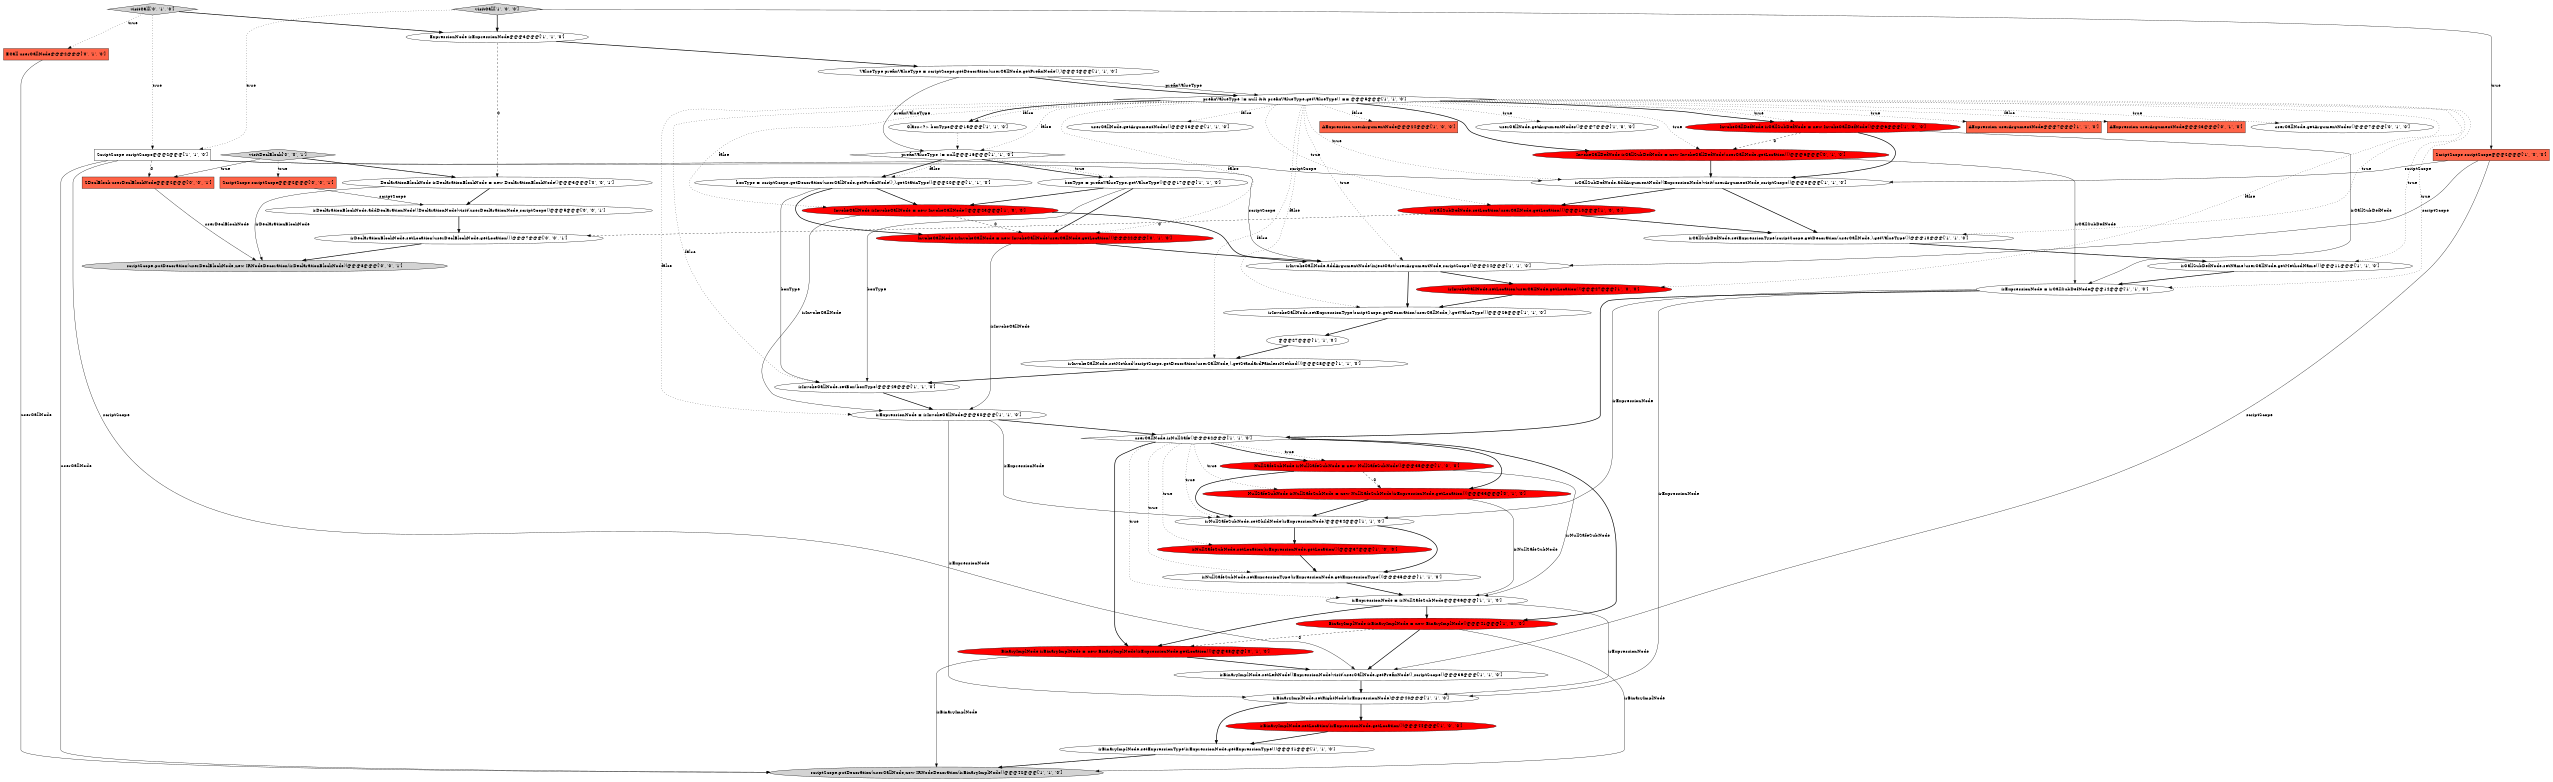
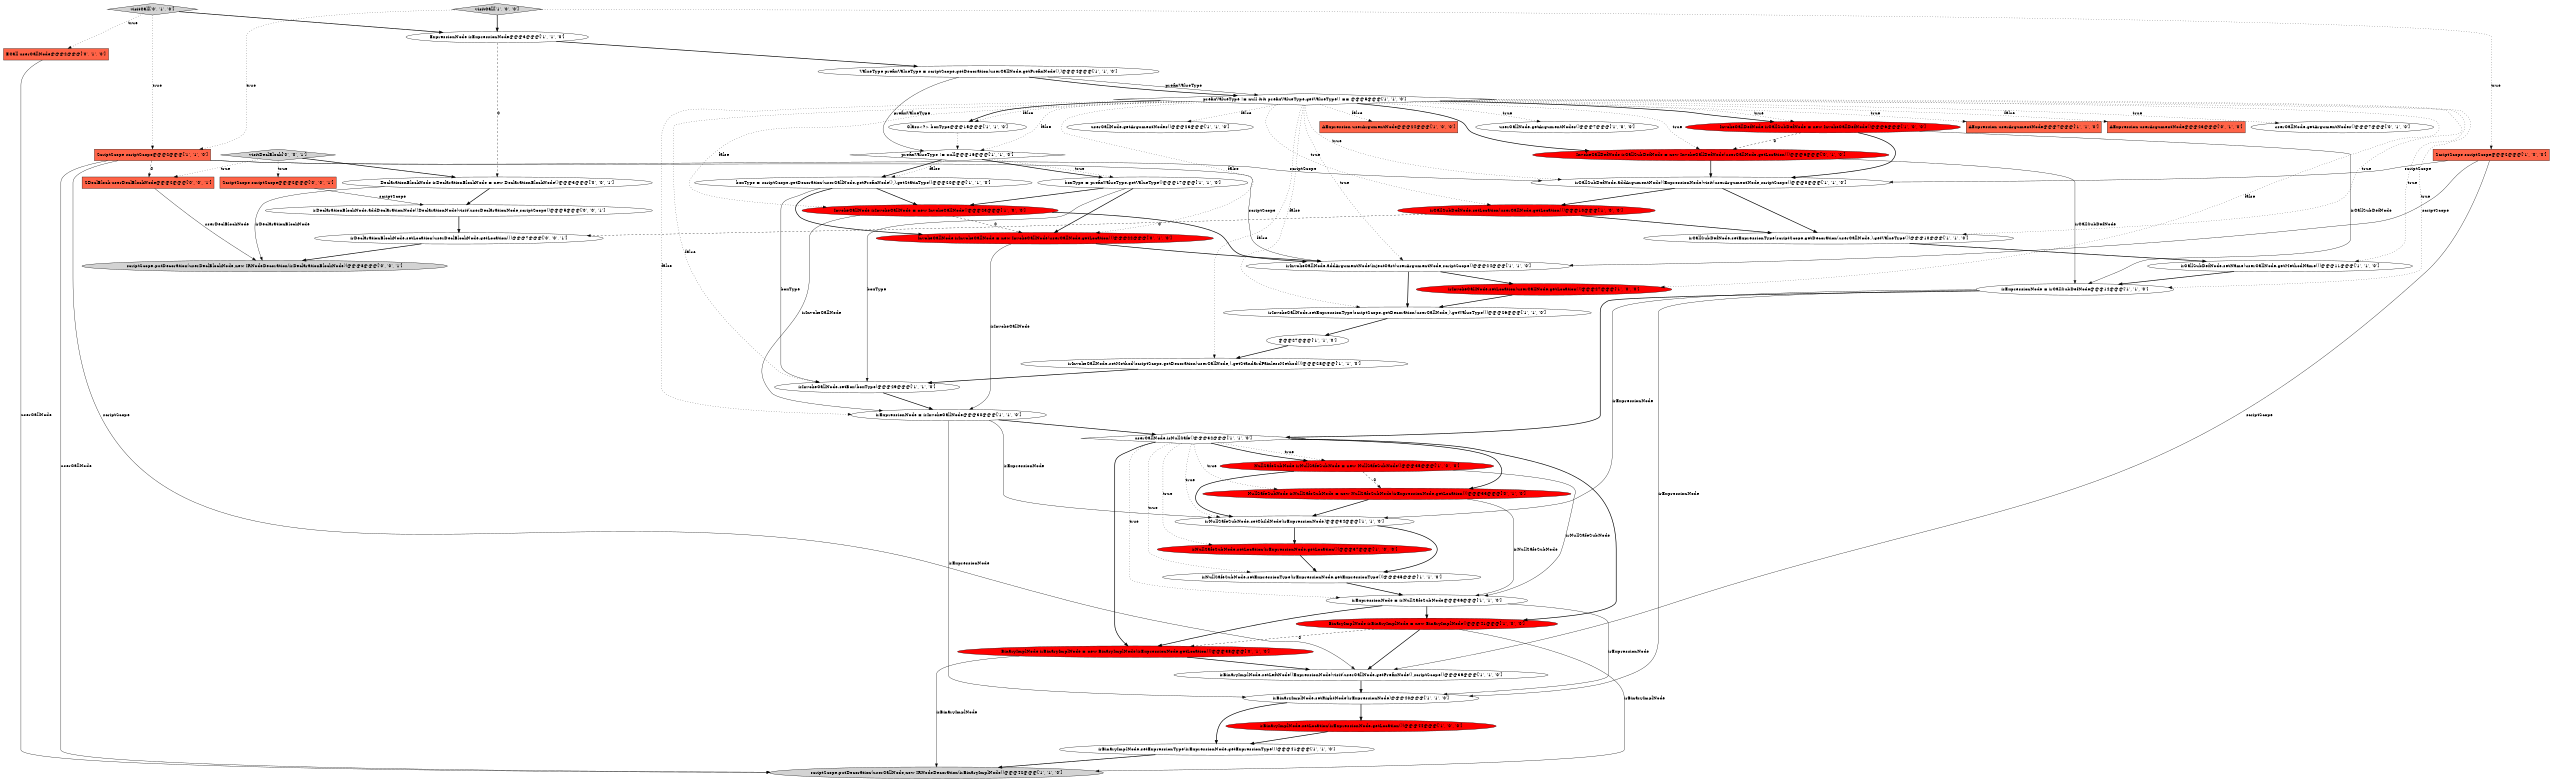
  digraph {
    node [fillcolor=white shape=ellipse style=filled]
    edge [style=bold]
    n1 [label="irExpressionNode = irInvokeCallNode@@@30@@@['1', '1', '0']"]
    n2 [label="userCallNode.isNullSafe()@@@32@@@['1', '1', '0']" shape=diamond]
    n3 [label="irNullSafeSubNode.setChildNode(irExpressionNode)@@@34@@@['1', '1', '0']"]
    n4 [label="irBinaryImplNode.setRightNode(irExpressionNode)@@@40@@@['1', '1', '0']"]
    n5 [fillcolor=red label="NullSafeSubNode irNullSafeSubNode = new NullSafeSubNode()@@@35@@@['1', '0', '0']"]
    n6 [fillcolor=red label="NullSafeSubNode irNullSafeSubNode = new NullSafeSubNode(irExpressionNode.getLocation())@@@33@@@['0', '1', '0']"]
    n7 [label="irExpressionNode = irNullSafeSubNode@@@36@@@['1', '1', '0']"]
    n8 [fillcolor=red label="BinaryImplNode irBinaryImplNode = new BinaryImplNode(irExpressionNode.getLocation())@@@38@@@['0', '1', '0']"]
    n9 [label="irNullSafeSubNode.setExpressionType(irExpressionNode.getExpressionType())@@@35@@@['1', '1', '0']"]
    n10 [fillcolor=red label="BinaryImplNode irBinaryImplNode = new BinaryImplNode()@@@41@@@['1', '0', '0']"]
    n11 [fillcolor=red label="irNullSafeSubNode.setLocation(irExpressionNode.getLocation())@@@37@@@['1', '0', '0']"]
    n12 [label="irBinaryImplNode.setExpressionType(irExpressionNode.getExpressionType())@@@41@@@['1', '1', '0']"]
    n13 [fillcolor=red label="irBinaryImplNode.setLocation(irExpressionNode.getLocation())@@@44@@@['1', '0', '0']"]
    n14 [fillcolor=tomato label="AExpression userArgumentNode@@@7@@@['1', '1', '0']" shape=box]
    n15 [fillcolor=tomato label="ScriptScope scriptScope@@@2@@@['0', '0', '1']" shape=box]
    n16 [label="irDeclarationBlockNode.addDeclarationNode((DeclarationNode)visit(userDeclarationNode,scriptScope))@@@5@@@['0', '0', '1']"]
    n17 [label="irDeclarationBlockNode.setLocation(userDeclBlockNode.getLocation())@@@7@@@['0', '0', '1']"]
    n18 [label="irBinaryImplNode.setLeftNode((ExpressionNode)visit(userCallNode.getPrefixNode(),scriptScope))@@@39@@@['1', '1', '0']"]
    n19 [fillcolor=lightgray label="scriptScope.putDecoration(userCallNode,new IRNodeDecoration(irBinaryImplNode))@@@42@@@['1', '1', '0']"]
    n20 [fillcolor=tomato label="AExpression userArgumentNode@@@23@@@['0', '1', '0']" shape=box]
    n21 [label="userCallNode.getArgumentNodes()@@@7@@@['0', '1', '0']"]
    n22 [label="irCallSubDefNode.setExpressionType(scriptScope.getDecoration(userCallNode,).getValueType())@@@10@@@['1', '1', '0']"]
    n23 [label="irCallSubDefNode.setName(userCallNode.getMethodName())@@@11@@@['1', '1', '0']"]
    n24 [label="irExpressionNode = irCallSubDefNode@@@12@@@['1', '1', '0']"]
    n25 [label="irCallSubDefNode.addArgumentNode((ExpressionNode)visit(userArgumentNode,scriptScope))@@@8@@@['1', '1', '0']"]
    n26 [fillcolor=red label="irCallSubDefNode.setLocation(userCallNode.getLocation())@@@10@@@['1', '0', '0']"]
    n27 [label="irInvokeCallNode.setBox(boxType)@@@29@@@['1', '1', '0']"]
    n28 [label="DeclarationBlockNode irDeclarationBlockNode = new DeclarationBlockNode()@@@3@@@['0', '0', '1']"]
    n29 [fillcolor=lightgray label="scriptScope.putDecoration(userDeclBlockNode,new IRNodeDecoration(irDeclarationBlockNode))@@@8@@@['0', '0', '1']"]
    n30 [fillcolor=tomato label="ScriptScope scriptScope@@@2@@@['1', '0', '0']" shape=box]
    n31 [label="irInvokeCallNode.addArgumentNode(injectCast(userArgumentNode,scriptScope))@@@24@@@['1', '1', '0']"]
    n32 [label="irInvokeCallNode.setExpressionType(scriptScope.getDecoration(userCallNode,).getValueType())@@@26@@@['1', '1', '0']"]
    n33 [fillcolor=red label="irInvokeCallNode.setLocation(userCallNode.getLocation())@@@27@@@['1', '0', '0']"]
    n34 [label="userCallNode.getArgumentNodes()@@@23@@@['1', '1', '0']"]
    n35 [fillcolor=lightgray label="visitDeclBlock['0', '0', '1']" shape=diamond]
    n36 [fillcolor=tomato label="SDeclBlock userDeclBlockNode@@@2@@@['0', '0', '1']" shape=box]
    n37 [fillcolor=red label="InvokeCallNode irInvokeCallNode = new InvokeCallNode(userCallNode.getLocation())@@@22@@@['0', '1', '0']"]
    n38 [label="Class<?> boxType@@@15@@@['1', '1', '0']"]
    n39 [label="prefixValueType != null@@@16@@@['1', '1', '0']" shape=diamond]
    n40 [label="boxType = scriptScope.getDecoration(userCallNode.getPrefixNode(),).getStaticType()@@@20@@@['1', '1', '0']"]
    n41 [label="boxType = prefixValueType.getValueType()@@@17@@@['1', '1', '0']"]
    n42 [fillcolor=red label="InvokeCallDefNode irCallSubDefNode = new InvokeCallDefNode()@@@6@@@['1', '0', '0']"]
    n43 [fillcolor=red label="InvokeCallDefNode irCallSubDefNode = new InvokeCallDefNode(userCallNode.getLocation())@@@6@@@['0', '1', '0']"]
    n44 [label="prefixValueType != null && prefixValueType.getValueType() == @@@5@@@['1', '1', '0']" shape=diamond]
    n45 [fillcolor=tomato label="AExpression userArgumentNode@@@24@@@['1', '0', '0']" shape=box]
    n46 [label="irInvokeCallNode.setMethod(scriptScope.getDecoration(userCallNode,).getStandardPainlessMethod())@@@28@@@['1', '1', '0']"]
    n47 [label="userCallNode.getArgumentNodes()@@@7@@@['1', '0', '0']"]
    n48 [fillcolor=red label="InvokeCallNode irInvokeCallNode = new InvokeCallNode()@@@23@@@['1', '0', '0']"]
    n49 [label="@@@27@@@['1', '1', '0']"]
    n50 [fillcolor=tomato label="ECall userCallNode@@@2@@@['0', '1', '0']" shape=box]
    n51 [label="ExpressionNode irExpressionNode@@@3@@@['1', '1', '0']"]
    n52 [label="ValueType prefixValueType = scriptScope.getDecoration(userCallNode.getPrefixNode(),)@@@4@@@['1', '1', '0']"]
    n53 [fillcolor=lightgray label="visitCall['1', '0', '0']" shape=diamond]
-   n54 [label="ScriptScope scriptScope@@@2@@@['1', '1', '0']" shape=box]
+   n54 [fillcolor=tomato label="ScriptScope scriptScope@@@2@@@['1', '1', '0']" shape=box]
    n55 [fillcolor=lightgray label="visitCall['0', '1', '0']" shape=diamond]
    n1 -> n2
    n1 -> n3 [label=irExpressionNode style=solid]
    n1 -> n4 [label=irExpressionNode style=solid]
    n2 -> n3 [label=true style=dotted]
    n2 -> n5 [label=true style=dotted]
    n2 -> n5
    n2 -> n6
    n2 -> n6 [label=true style=dotted]
    n2 -> n7 [label=true style=dotted]
    n2 -> n8
    n2 -> n9 [label=true style=dotted]
    n2 -> n10
    n2 -> n11 [label=true style=dotted]
    n3 -> n9
    n3 -> n11
    n4 -> n12
    n4 -> n13
    n5 -> n3
    n5 -> n6 [label=0 style=dashed]
    n5 -> n7 [label=irNullSafeSubNode style=solid]
    n6 -> n3
    n6 -> n7 [label=irNullSafeSubNode style=solid]
    n7 -> n4 [label=irExpressionNode style=solid]
    n7 -> n8
    n7 -> n10
    n8 -> n18
    n8 -> n19 [label=irBinaryImplNode style=solid]
    n9 -> n7
    n10 -> n8 [label=0 style=dashed]
    n10 -> n18
    n10 -> n19 [label=irBinaryImplNode style=solid]
    n11 -> n9
    n12 -> n19
    n13 -> n12
    n15 -> n16 [label=scriptScope style=solid]
    n16 -> n17
    n17 -> n29
    n18 -> n4
    n22 -> n23
    n23 -> n24
    n24 -> n2
    n24 -> n3 [label=irExpressionNode style=solid]
    n24 -> n4 [label=irExpressionNode style=solid]
    n25 -> n22
    n25 -> n26
    n26 -> n17 [label=0 style=dashed]
    n26 -> n22
    n27 -> n1
    n28 -> n16
    n28 -> n29 [label=irDeclarationBlockNode style=solid]
    n30 -> n18 [label=scriptScope style=solid]
    n30 -> n25 [label=scriptScope style=solid]
    n30 -> n31 [label=scriptScope style=solid]
    n31 -> n32
    n31 -> n33
    n32 -> n49
    n33 -> n32
    n35 -> n15 [label=true style=dotted]
    n35 -> n28
-   n35 -> n36 [label=true style=solid]
+   n35 -> n36 [label=true style=dotted]
    n36 -> n29 [label=userDeclBlockNode style=solid]
    n37 -> n1 [label=irInvokeCallNode style=solid]
    n37 -> n31
    n38 -> n39 [style=dotted]
    n39 -> n40
    n39 -> n40 [label=false style=dotted]
    n39 -> n41
    n39 -> n41 [label=true style=dotted]
    n40 -> n27 [label=boxType style=solid]
    n40 -> n37
    n40 -> n48
    n41 -> n27 [label=boxType style=solid]
    n41 -> n37
    n41 -> n48
    n42 -> n24 [label=irCallSubDefNode style=solid]
    n42 -> n25
    n42 -> n43 [label=0 style=dashed]
    n43 -> n24 [label=irCallSubDefNode style=solid]
    n43 -> n25
    n44 -> n1 [label=false style=dotted]
    n44 -> n14 [label=true style=dotted]
    n44 -> n20 [label=false style=dotted]
    n44 -> n21 [label=true style=dotted]
    n44 -> n22 [label=true style=dotted]
    n44 -> n23 [label=true style=dotted]
    n44 -> n24 [label=true style=dotted]
    n44 -> n25 [label=true style=dotted]
    n44 -> n26 [label=true style=dotted]
    n44 -> n27 [label=false style=dotted]
    n44 -> n31 [label=true style=dotted]
    n44 -> n32 [label=false style=dotted]
    n44 -> n33 [label=false style=dotted]
    n44 -> n34 [label=false style=dotted]
    n44 -> n37 [label=false style=dotted]
    n44 -> n38
    n44 -> n38 [label=false style=dotted]
    n44 -> n39 [label=false style=dotted]
    n44 -> n42 [label=true style=dotted]
    n44 -> n42
    n44 -> n43
    n44 -> n43 [label=true style=dotted]
    n44 -> n45 [label=false style=dotted]
    n44 -> n46 [label=false style=dotted]
    n44 -> n47 [label=true style=dotted]
    n44 -> n48 [label=false style=dotted]
    n46 -> n27
    n48 -> n1 [label=irInvokeCallNode style=solid]
    n48 -> n31
    n48 -> n37 [label=0 style=dashed]
    n49 -> n46
    n50 -> n19 [label=userCallNode style=solid]
    n51 -> n28 [label=0 style=dashed]
    n51 -> n52
    n52 -> n39 [label=prefixValueType style=solid]
    n52 -> n44 [label=prefixValueType style=solid]
    n52 -> n44
-   n53 -> n30 [label=true style=solid]
+   n53 -> n30 [label=true style=dotted]
    n53 -> n51
    n53 -> n54 [label=true style=dotted]
    n54 -> n18 [label=scriptScope style=solid]
    n54 -> n19 [label=userCallNode style=solid]
    n54 -> n25 [label=scriptScope style=solid]
    n54 -> n31 [label=scriptScope style=solid]
    n54 -> n36 [label=0 style=dashed]
    n55 -> n50 [label=true style=dotted]
    n55 -> n51
    n55 -> n54 [label=true style=dotted]
  }
